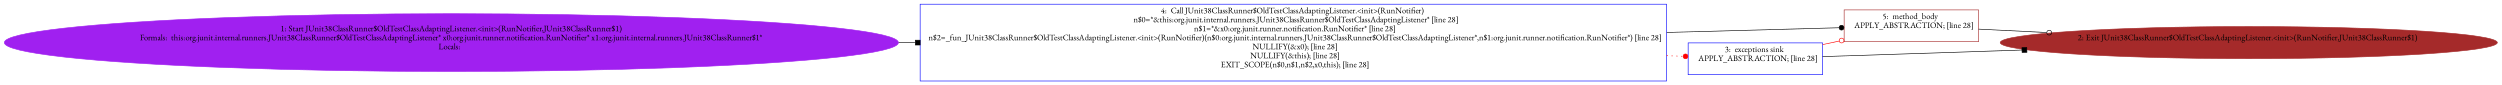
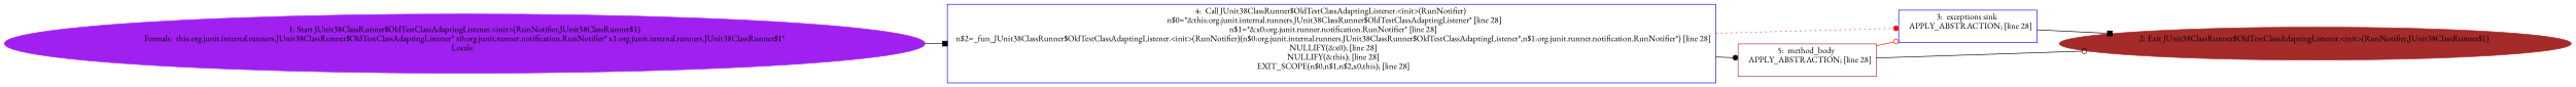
  digraph {
    rankdir=LR
    fontname="EB Garamond"
    node [color=blue fontname="EB Garamond" shape=box]
    edge [style=solid arrowhead=box fontname="EB Garamond"]
    n1 [color=purple label="1: Start JUnit38ClassRunner$OldTestClassAdaptingListener.<init>(RunNotifier,JUnit38ClassRunner$1)\nFormals:  this:org.junit.internal.runners.JUnit38ClassRunner$OldTestClassAdaptingListener* x0:org.junit.runner.notification.RunNotifier* x1:org.junit.internal.runners.JUnit38ClassRunner$1*\nLocals:  \n  " style=filled shape=""]
    n2 [label="4:  Call JUnit38ClassRunner$OldTestClassAdaptingListener.<init>(RunNotifier) \n   n$0=*&this:org.junit.internal.runners.JUnit38ClassRunner$OldTestClassAdaptingListener* [line 28]\n  n$1=*&x0:org.junit.runner.notification.RunNotifier* [line 28]\n  n$2=_fun_JUnit38ClassRunner$OldTestClassAdaptingListener.<init>(RunNotifier)(n$0:org.junit.internal.runners.JUnit38ClassRunner$OldTestClassAdaptingListener*,n$1:org.junit.runner.notification.RunNotifier*) [line 28]\n  NULLIFY(&x0); [line 28]\n  NULLIFY(&this); [line 28]\n  EXIT_SCOPE(n$0,n$1,n$2,x0,this); [line 28]\n "]
    n3 [label="3:  exceptions sink \n   APPLY_ABSTRACTION; [line 28]\n "]
    n4 [label="5:  method_body \n   APPLY_ABSTRACTION; [line 28]\n " color=brown]
    n5 [color=brown label="2: Exit JUnit38ClassRunner$OldTestClassAdaptingListener.<init>(RunNotifier,JUnit38ClassRunner$1) \n  " style=filled shape=""]
    n1 -> n2
    n2 -> n3 [color=red style=dotted arrowhead=dot]
    n2 -> n4 [arrowhead=dot]
    n3 -> n5
-   n3 -> n4 [color=red arrowhead=odot]
+   n4 -> n3 [color=red arrowhead=odot]
    n4 -> n5 [arrowhead=odot]
  }
